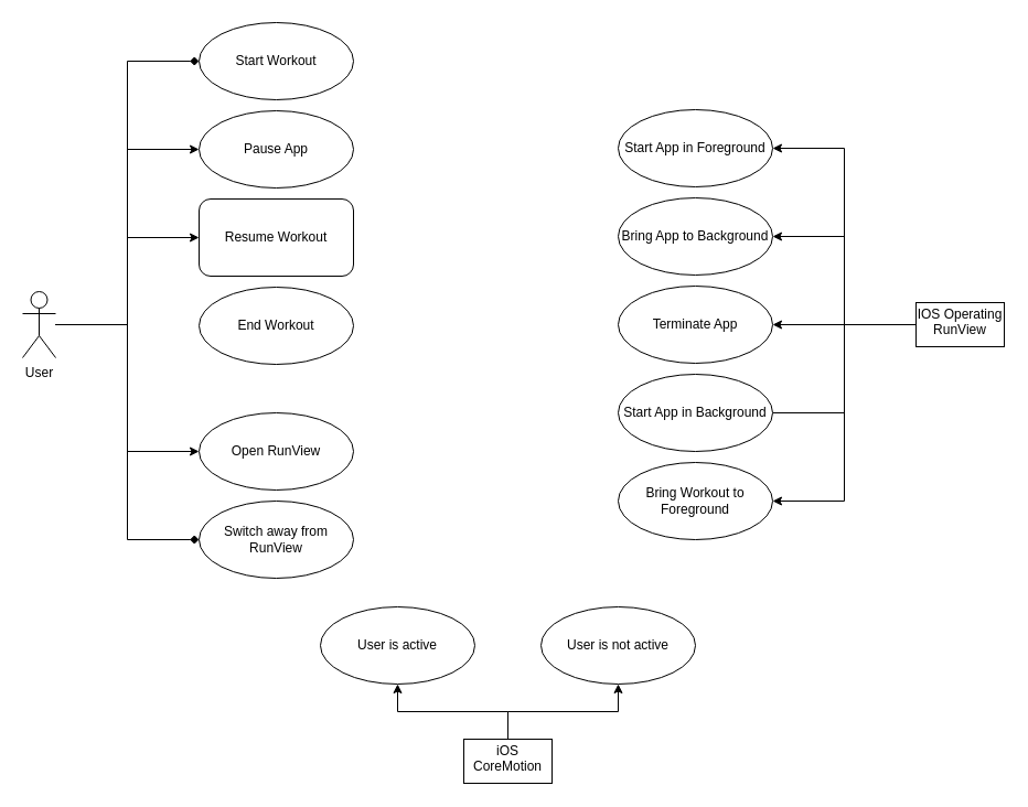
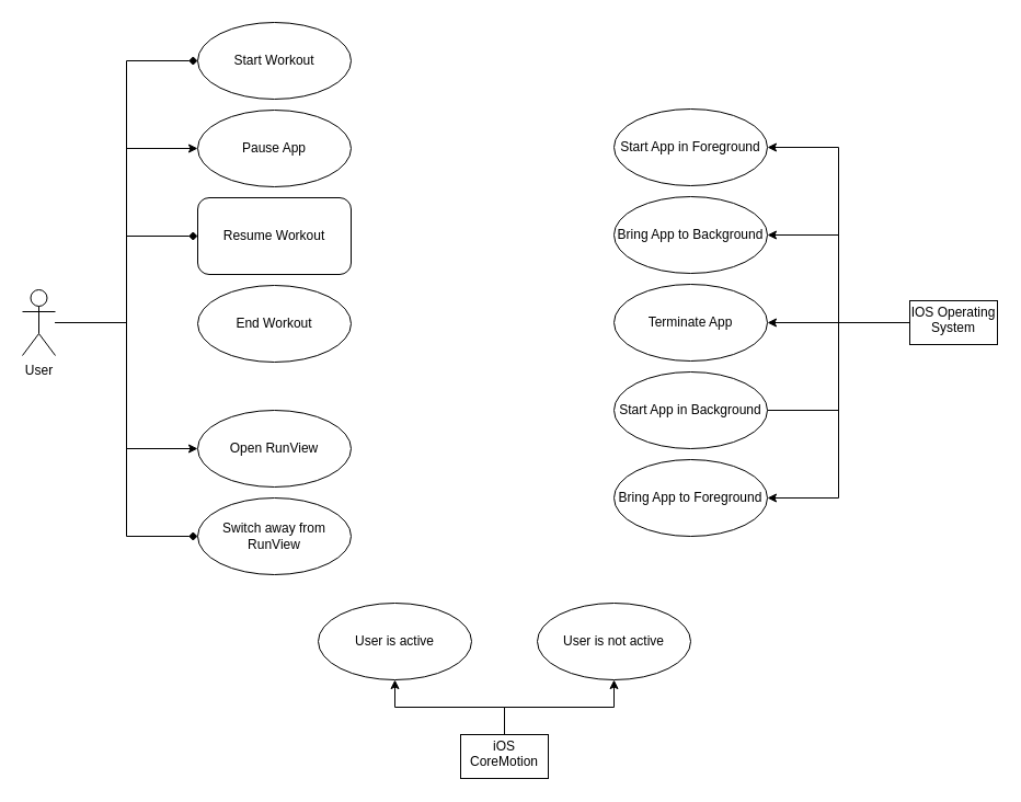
  <mxCell id="0" />
  <mxCell id="1" parent="0" />
  <mxCell id="2" style="edgeStyle=orthogonalEdgeStyle;rounded=0;orthogonalLoop=1;jettySize=auto;html=1;entryX=0;entryY=0.5;entryDx=0;entryDy=0;endArrow=diamond;" edge="1" parent="1" source="7" target="8"><mxGeometry relative="1" as="geometry" /></mxCell>
  <mxCell id="3" style="edgeStyle=orthogonalEdgeStyle;rounded=0;orthogonalLoop=1;jettySize=auto;html=1;entryX=0;entryY=0.5;entryDx=0;entryDy=0;" edge="1" parent="1" source="7" target="9"><mxGeometry relative="1" as="geometry" /></mxCell>
- <mxCell id="4" style="edgeStyle=orthogonalEdgeStyle;rounded=0;orthogonalLoop=1;jettySize=auto;html=1;entryX=0;entryY=0.5;entryDx=0;entryDy=0;" edge="1" parent="1" source="7" target="11"><mxGeometry relative="1" as="geometry" /></mxCell>
+ <mxCell id="4" style="edgeStyle=orthogonalEdgeStyle;rounded=0;orthogonalLoop=1;jettySize=auto;html=1;entryX=0;entryY=0.5;entryDx=0;entryDy=0;endArrow=diamond;" edge="1" parent="1" source="7" target="11"><mxGeometry relative="1" as="geometry" /></mxCell>
  <mxCell id="5" style="edgeStyle=orthogonalEdgeStyle;rounded=0;orthogonalLoop=1;jettySize=auto;html=1;entryX=0;entryY=0.5;entryDx=0;entryDy=0;" edge="1" parent="1" source="7" target="12"><mxGeometry relative="1" as="geometry" /></mxCell>
  <mxCell id="6" style="edgeStyle=orthogonalEdgeStyle;rounded=0;orthogonalLoop=1;jettySize=auto;html=1;entryX=0;entryY=0.5;entryDx=0;entryDy=0;endArrow=diamond;" edge="1" parent="1" source="7" target="13"><mxGeometry relative="1" as="geometry" /></mxCell>
  <mxCell id="7" value="User" style="shape=umlActor;html=1;verticalLabelPosition=bottom;verticalAlign=top;align=center;" vertex="1" parent="1"><mxGeometry x="20" y="264" width="30" height="60" as="geometry" /></mxCell>
  <mxCell id="8" value="Start Workout" style="ellipse;whiteSpace=wrap;html=1;" vertex="1" parent="1"><mxGeometry x="180" y="20" width="140" height="70" as="geometry" /></mxCell>
  <mxCell id="9" value="Pause App" style="ellipse;whiteSpace=wrap;html=1;" vertex="1" parent="1"><mxGeometry x="180" y="100" width="140" height="70" as="geometry" /></mxCell>
  <mxCell id="10" value="End Workout" style="ellipse;whiteSpace=wrap;html=1;" vertex="1" parent="1"><mxGeometry x="180" y="260" width="140" height="70" as="geometry" /></mxCell>
  <mxCell id="11" value="Resume Workout" style="whiteSpace=wrap;html=1;rounded=1;" vertex="1" parent="1"><mxGeometry x="180" y="180" width="140" height="70" as="geometry" /></mxCell>
  <mxCell id="12" value="Open RunView" style="ellipse;whiteSpace=wrap;html=1;" vertex="1" parent="1"><mxGeometry x="180" y="374" width="140" height="70" as="geometry" /></mxCell>
  <mxCell id="13" value="Switch away from RunView" style="ellipse;whiteSpace=wrap;html=1;" vertex="1" parent="1"><mxGeometry x="180" y="454" width="140" height="70" as="geometry" /></mxCell>
  <mxCell id="14" style="edgeStyle=orthogonalEdgeStyle;rounded=0;orthogonalLoop=1;jettySize=auto;html=1;entryX=1;entryY=0.5;entryDx=0;entryDy=0;exitX=0;exitY=0.5;exitDx=0;exitDy=0;" edge="1" parent="1" source="29" target="19"><mxGeometry relative="1" as="geometry"><mxPoint x="830" y="294" as="sourcePoint" /></mxGeometry></mxCell>
  <mxCell id="15" style="edgeStyle=orthogonalEdgeStyle;rounded=0;orthogonalLoop=1;jettySize=auto;html=1;entryX=1;entryY=0.5;entryDx=0;entryDy=0;exitX=0;exitY=0.5;exitDx=0;exitDy=0;" edge="1" parent="1" source="29" target="20"><mxGeometry relative="1" as="geometry"><mxPoint x="830" y="294" as="sourcePoint" /></mxGeometry></mxCell>
  <mxCell id="16" style="edgeStyle=orthogonalEdgeStyle;rounded=0;orthogonalLoop=1;jettySize=auto;html=1;entryX=1;entryY=0.5;entryDx=0;entryDy=0;exitX=0;exitY=0.5;exitDx=0;exitDy=0;" edge="1" parent="1" source="29" target="21"><mxGeometry relative="1" as="geometry"><mxPoint x="830" y="294" as="sourcePoint" /></mxGeometry></mxCell>
  <mxCell id="17" style="edgeStyle=orthogonalEdgeStyle;rounded=0;orthogonalLoop=1;jettySize=auto;html=1;entryX=1;entryY=0.5;entryDx=0;entryDy=0;exitX=0;exitY=0.5;exitDx=0;exitDy=0;endArrow=none;" edge="1" parent="1" source="29" target="22"><mxGeometry relative="1" as="geometry"><mxPoint x="830" y="294" as="sourcePoint" /></mxGeometry></mxCell>
  <mxCell id="18" style="edgeStyle=orthogonalEdgeStyle;rounded=0;orthogonalLoop=1;jettySize=auto;html=1;entryX=1;entryY=0.5;entryDx=0;entryDy=0;exitX=0;exitY=0.5;exitDx=0;exitDy=0;" edge="1" parent="1" source="29" target="23"><mxGeometry relative="1" as="geometry"><mxPoint x="830" y="294" as="sourcePoint" /></mxGeometry></mxCell>
  <mxCell id="19" value="Start App in Foreground" style="ellipse;whiteSpace=wrap;html=1;" vertex="1" parent="1"><mxGeometry x="560" y="99" width="140" height="70" as="geometry" /></mxCell>
  <mxCell id="20" value="Bring App to Background" style="ellipse;whiteSpace=wrap;html=1;" vertex="1" parent="1"><mxGeometry x="560" y="179" width="140" height="70" as="geometry" /></mxCell>
  <mxCell id="21" value="Terminate App" style="ellipse;whiteSpace=wrap;html=1;" vertex="1" parent="1"><mxGeometry x="560" y="259" width="140" height="70" as="geometry" /></mxCell>
  <mxCell id="22" value="Start App in Background" style="ellipse;whiteSpace=wrap;html=1;" vertex="1" parent="1"><mxGeometry x="560" y="339" width="140" height="70" as="geometry" /></mxCell>
- <mxCell id="23" value="Bring Workout to Foreground" style="ellipse;whiteSpace=wrap;html=1;" vertex="1" parent="1"><mxGeometry x="560" y="419" width="140" height="70" as="geometry" /></mxCell>
+ <mxCell id="23" value="Bring App to Foreground" style="ellipse;whiteSpace=wrap;html=1;" vertex="1" parent="1"><mxGeometry x="560" y="419" width="140" height="70" as="geometry" /></mxCell>
  <mxCell id="24" style="edgeStyle=orthogonalEdgeStyle;rounded=0;orthogonalLoop=1;jettySize=auto;html=1;entryX=0.5;entryY=1;entryDx=0;entryDy=0;" edge="1" parent="1" source="26" target="27"><mxGeometry relative="1" as="geometry" /></mxCell>
  <mxCell id="25" style="edgeStyle=orthogonalEdgeStyle;rounded=0;orthogonalLoop=1;jettySize=auto;html=1;entryX=0.5;entryY=1;entryDx=0;entryDy=0;" edge="1" parent="1" source="26" target="28"><mxGeometry relative="1" as="geometry" /></mxCell>
  <mxCell id="26" value="&lt;p style=&quot;margin: 0px ; margin-top: 4px ; text-align: center&quot;&gt;iOS CoreMotion&lt;/p&gt;" style="shape=rect;html=1;overflow=fill;html=1;whiteSpace=wrap;align=center;" vertex="1" parent="1"><mxGeometry x="420" y="670" width="80" height="40" as="geometry" /></mxCell>
  <mxCell id="27" value="User is active" style="ellipse;whiteSpace=wrap;html=1;" vertex="1" parent="1"><mxGeometry x="290" y="550" width="140" height="70" as="geometry" /></mxCell>
  <mxCell id="28" value="User is not active" style="ellipse;whiteSpace=wrap;html=1;" vertex="1" parent="1"><mxGeometry x="490" y="550" width="140" height="70" as="geometry" /></mxCell>
- <mxCell id="29" value="&lt;p style=&quot;margin: 0px ; margin-top: 4px ; text-align: center&quot;&gt;IOS Operating RunView&lt;/p&gt;" style="shape=rect;html=1;overflow=fill;html=1;whiteSpace=wrap;align=center;" vertex="1" parent="1"><mxGeometry x="830" y="274" width="80" height="40" as="geometry" /></mxCell>
+ <mxCell id="29" value="&lt;p style=&quot;margin: 0px ; margin-top: 4px ; text-align: center&quot;&gt;IOS Operating System&lt;/p&gt;" style="shape=rect;html=1;overflow=fill;html=1;whiteSpace=wrap;align=center;" vertex="1" parent="1"><mxGeometry x="830" y="274" width="80" height="40" as="geometry" /></mxCell>
